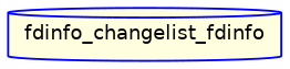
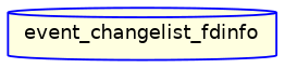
  digraph {
    rankdir=TB
-   n1 [color=blue fillcolor=lightyellow fontname=Helvetica fontsize=10 height=0.2 label=fdinfo_changelist_fdinfo shape=cylinder style=filled width=0.4]
+   n1 [color=blue fillcolor=lightyellow fontname=Helvetica fontsize=10 height=0.2 label=event_changelist_fdinfo shape=cylinder style=filled width=0.4]
  }
